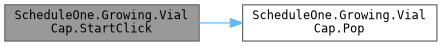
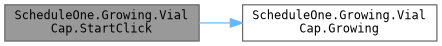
  digraph {
    rankdir=LR
    fontname="DejaVu Sans Mono"
    node [fontname="DejaVu Sans Mono" fontsize=10 shape=box style=filled]
    n1 [color=gray40 fillcolor=grey60 fontcolor=black height=0.2 label="ScheduleOne.Growing.Vial\lCap.StartClick" width=0.4]
-   n2 [color=grey40 fillcolor=white height=0.2 label="ScheduleOne.Growing.Vial\lCap.Pop" width=0.4]
+   n2 [color=grey40 fillcolor=white height=0.2 label="ScheduleOne.Growing.Vial\lCap.Growing" width=0.4]
    n1 -> n2 [color=steelblue1 fontname="DejaVu Sans Mono" fontsize=10 labelfontname=Helvetica labelfontsize=10 style=solid]
  }
